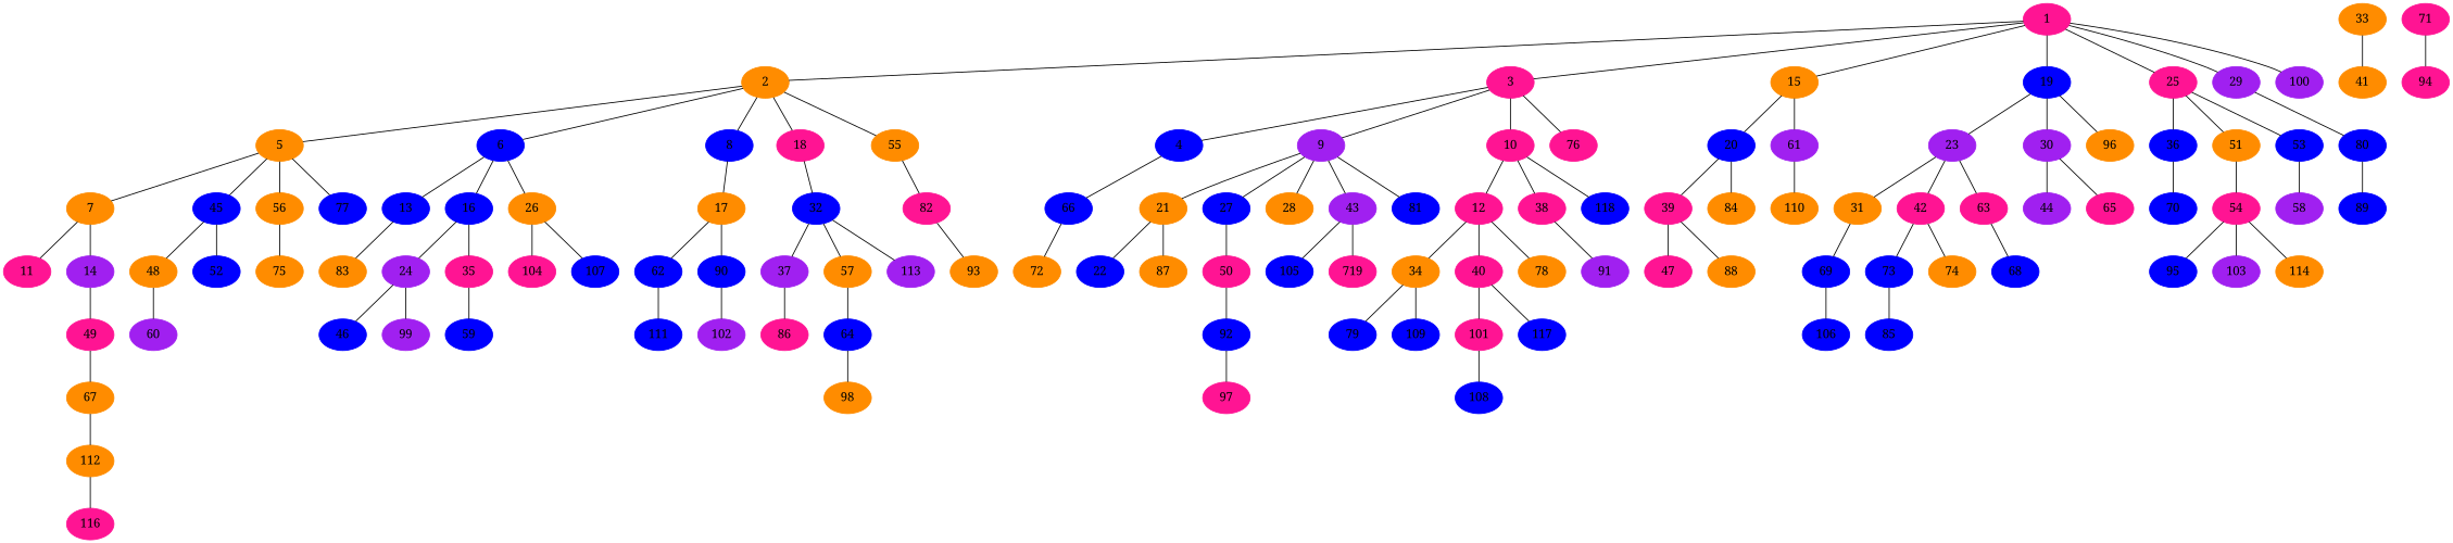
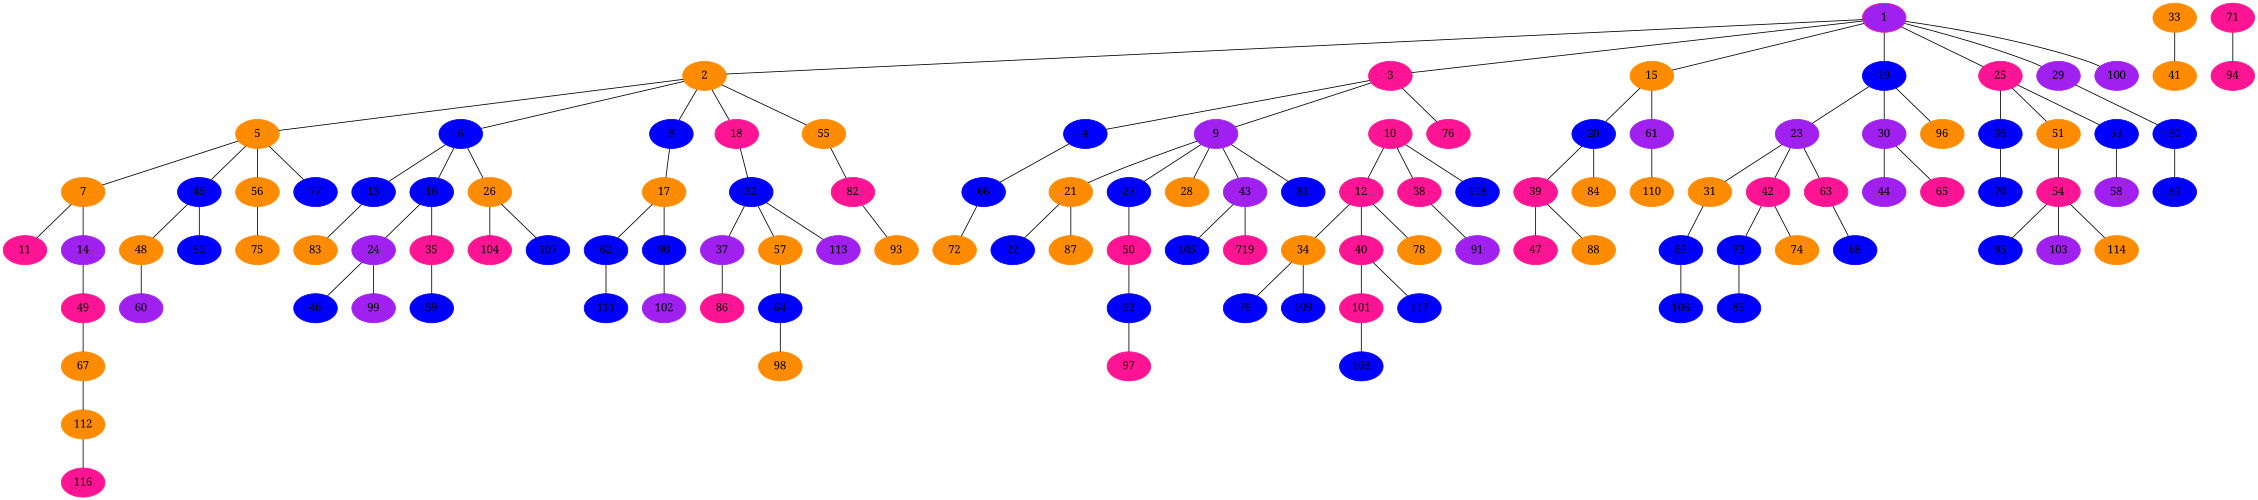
  graph {
    fontname="Noto Serif"
    node [color=blue fontname="Noto Serif" style=filled]
    edge [fontname="Noto Serif"]
-   1 [color=deeppink]
+   1 [color=deeppink fillcolor=purple]
    2 [color=darkorange]
    3 [color=deeppink]
    15 [color=darkorange]
    19
    25 [color=deeppink]
    29 [color=purple]
    100 [color=purple]
    5 [color=darkorange]
    6
    8
    18 [color=deeppink]
    55 [color=darkorange]
    4
    9 [color=purple]
    10 [color=deeppink]
    76 [color=deeppink]
    20
    61 [color=purple]
    23 [color=purple]
    30 [color=purple]
    96 [color=darkorange]
    36
    51 [color=darkorange]
    53
    80
    7 [color=darkorange]
    45
    56 [color=darkorange]
    77
    13
    16
    26 [color=darkorange]
    17 [color=darkorange]
    32
    82 [color=deeppink]
    66
    21 [color=darkorange]
    27
    28 [color=darkorange]
    43 [color=purple]
    81
    12 [color=deeppink]
    38 [color=deeppink]
    118
    72 [color=darkorange]
    11 [color=deeppink]
    14 [color=purple]
    48 [color=darkorange]
    52
    75 [color=darkorange]
    83 [color=darkorange]
    24 [color=purple]
    35 [color=deeppink]
    104 [color=deeppink]
    107
    49 [color=deeppink]
    62
    90
    22
    87 [color=darkorange]
    50 [color=deeppink]
    105
    n64 [color=deeppink label=719]
    34 [color=darkorange]
    40 [color=deeppink]
    78 [color=darkorange]
    91 [color=purple]
    79
    109
    101 [color=deeppink]
    117
    67 [color=darkorange]
    39 [color=deeppink]
    84 [color=darkorange]
    110 [color=darkorange]
    46
    99 [color=purple]
    59
    111
    102 [color=purple]
    37 [color=purple]
    57 [color=darkorange]
    113 [color=purple]
    31 [color=darkorange]
    42 [color=deeppink]
    63 [color=deeppink]
    44 [color=purple]
    65 [color=deeppink]
    47 [color=deeppink]
    88 [color=darkorange]
    69
    73
    74 [color=darkorange]
    68
    70
    54 [color=deeppink]
    58 [color=purple]
    92
    33 [color=darkorange]
    41 [color=darkorange]
    89
    106
    86 [color=deeppink]
    64
    108
    85
    60 [color=purple]
    112 [color=darkorange]
    97 [color=deeppink]
    95
    103 [color=purple]
    114 [color=darkorange]
    93 [color=darkorange]
    98 [color=darkorange]
    71 [color=deeppink]
    94 [color=deeppink]
    116 [color=deeppink]
    1 -- 2
    1 -- 3
    1 -- 15
    1 -- 19
    1 -- 25
    1 -- 29
    1 -- 100
    2 -- 5
    2 -- 6
    2 -- 8
    2 -- 18
    2 -- 55
    3 -- 4
    3 -- 9
-   3 -- 10
    3 -- 76
    15 -- 20
    15 -- 61
    19 -- 23
    19 -- 30
    19 -- 96
    25 -- 36
    25 -- 51
    25 -- 53
    29 -- 80
    5 -- 7
    5 -- 45
    5 -- 56
    5 -- 77
    6 -- 13
    6 -- 16
    6 -- 26
    8 -- 17
    18 -- 32
    55 -- 82
    4 -- 66
    9 -- 21
    9 -- 27
    9 -- 28
    9 -- 43
    9 -- 81
    10 -- 12
    10 -- 38
    10 -- 118
    20 -- 39
    20 -- 84
    61 -- 110
    23 -- 31
    23 -- 42
    23 -- 63
    30 -- 44
    30 -- 65
    36 -- 70
    51 -- 54
    53 -- 58
    80 -- 89
    7 -- 11
    7 -- 14
    45 -- 48
    45 -- 52
    56 -- 75
    13 -- 83
    16 -- 24
    16 -- 35
    26 -- 104
    26 -- 107
    17 -- 62
    17 -- 90
    32 -- 37
    32 -- 57
    32 -- 113
    82 -- 93
    66 -- 72
    21 -- 22
    21 -- 87
    27 -- 50
    43 -- 105
    43 -- n64
    12 -- 34
    12 -- 40
    12 -- 78
    38 -- 91
    14 -- 49
    48 -- 60
    24 -- 46
    24 -- 99
    35 -- 59
    49 -- 67
    62 -- 111
    90 -- 102
    50 -- 92
    34 -- 79
    34 -- 109
    40 -- 101
    40 -- 117
    101 -- 108
    67 -- 112
    39 -- 47
    39 -- 88
    37 -- 86
    57 -- 64
    31 -- 69
    42 -- 73
    42 -- 74
    63 -- 68
    69 -- 106
    73 -- 85
    54 -- 95
    54 -- 103
    54 -- 114
    92 -- 97
    33 -- 41
    64 -- 98
    112 -- 116
    71 -- 94
  }
